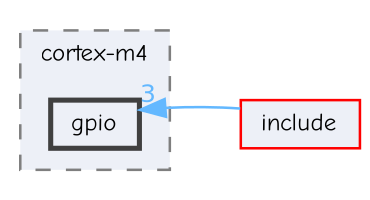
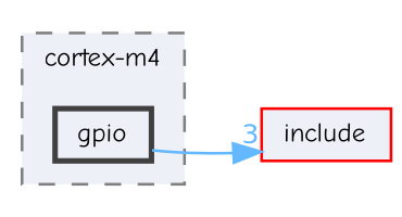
  digraph {
    compound=true
    rankdir=LR
    fontname="Comic Neue"
    node [fillcolor="#edf0f7" fontname="Comic Neue" fontsize=10 shape=box]
    n1 [color=grey25 height=0.2 label=gpio style="filled,bold" width=0.4]
    n2 [color=red height=0.2 label=include style=filled width=0.4]
    subgraph cluster_1 {
      bgcolor="#edf0f7"
      fontsize=10
      label="cortex-m4"
      pencolor=grey50
      style="filled,dashed"
      n1
    }
-   n2 -> n1 [color=steelblue1 fontcolor=steelblue1 fontname="Comic Neue" fontsize=10 headlabel=3 labeldistance=1.5 labelfontname=Helvetica labelfontsize=10]
+   n1 -> n2 [color=steelblue1 fontcolor=steelblue1 fontname="Comic Neue" fontsize=10 headlabel=3 labeldistance=1.5 labelfontname=Helvetica labelfontsize=10]
  }
